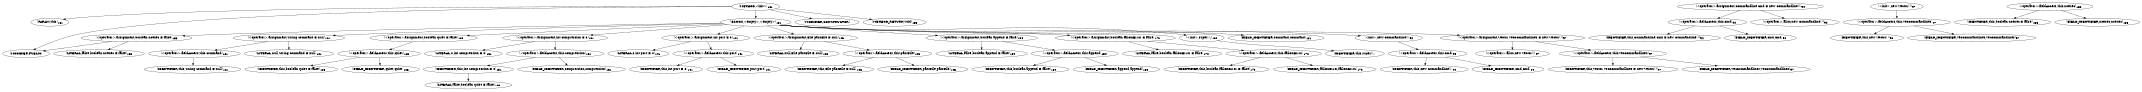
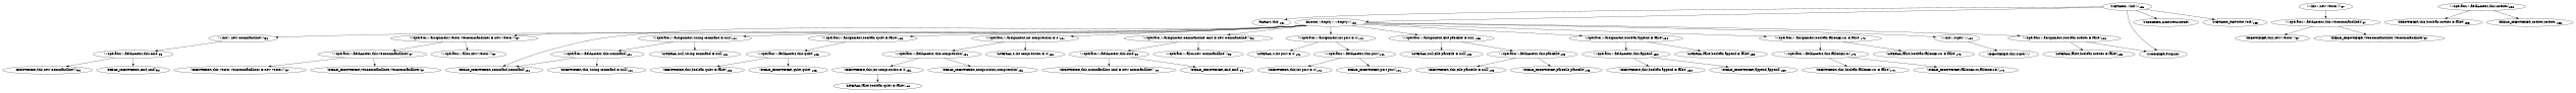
  digraph {
    n1 [label=<(METHOD,&lt;init&gt;)<SUB>181</SUB>>]
    n2 [label=<(PARAM,this)<SUB>181</SUB>>]
    n3 [label=<(BLOCK,&lt;empty&gt;,&lt;empty&gt;)<SUB>181</SUB>>]
    n4 [label=<(MODIFIER,CONSTRUCTOR)>]
    n5 [label=<(MODIFIER,PUBLIC)>]
    n6 [label=<(METHOD_RETURN,void)<SUB>183</SUB>>]
    n7 [label=<(&lt;operator&gt;.assignment,Commandline cmd = new Commandline())<SUB>94</SUB>>]
    n8 [label=<(&lt;init&gt;,new Commandline())<SUB>94</SUB>>]
    n9 [label=<(&lt;operator&gt;.assignment,Vector vecCommandlines = new Vector())<SUB>97</SUB>>]
    n10 [label=<(&lt;operator&gt;.assignment,String command = null)<SUB>121</SUB>>]
    n11 [label=<(&lt;operator&gt;.assignment,boolean quiet = false)<SUB>126</SUB>>]
    n12 [label=<(&lt;operator&gt;.assignment,int compression = 0)<SUB>131</SUB>>]
    n13 [label=<(&lt;operator&gt;.assignment,boolean noexec = false)<SUB>136</SUB>>]
    n14 [label=<(&lt;operator&gt;.assignment,int port = 0)<SUB>141</SUB>>]
    n15 [label=<(&lt;operator&gt;.assignment,File passFile = null)<SUB>146</SUB>>]
    n16 [label=<(&lt;operator&gt;.assignment,boolean append = false)<SUB>154</SUB>>]
    n17 [label=<(&lt;operator&gt;.assignment,boolean failOnError = false)<SUB>170</SUB>>]
    n18 [label=<(&lt;init&gt;,super();)<SUB>182</SUB>>]
    n19 [label=<(FIELD_IDENTIFIER,command,command)<SUB>121</SUB>>]
    n20 [label=<(&lt;operator&gt;.fieldAccess,this.cmd)<SUB>94</SUB>>]
    n21 [label=<(&lt;operator&gt;.alloc,new Commandline())<SUB>94</SUB>>]
    n22 [label=<(&lt;operator&gt;.fieldAccess,this.cmd)<SUB>94</SUB>>]
    n23 [label=<(&lt;operator&gt;.fieldAccess,this.vecCommandlines)<SUB>97</SUB>>]
    n24 [label=<(&lt;operator&gt;.alloc,new Vector())<SUB>97</SUB>>]
    n25 [label=<(&lt;init&gt;,new Vector())<SUB>97</SUB>>]
    n26 [label=<(&lt;operator&gt;.fieldAccess,this.vecCommandlines)<SUB>97</SUB>>]
    n27 [label=<(&lt;operator&gt;.fieldAccess,this.command)<SUB>121</SUB>>]
    n28 [label=<(LITERAL,null,String command = null)<SUB>121</SUB>>]
    n29 [label=<(&lt;operator&gt;.fieldAccess,this.quiet)<SUB>126</SUB>>]
    n30 [label=<(&lt;operator&gt;.fieldAccess,this.compression)<SUB>131</SUB>>]
    n31 [label=<(LITERAL,0,int compression = 0)<SUB>131</SUB>>]
    n32 [label=<(LITERAL,false,boolean noexec = false)<SUB>136</SUB>>]
    n33 [label=<(&lt;operator&gt;.fieldAccess,this.port)<SUB>141</SUB>>]
    n34 [label=<(LITERAL,0,int port = 0)<SUB>141</SUB>>]
    n35 [label=<(&lt;operator&gt;.fieldAccess,this.passFile)<SUB>146</SUB>>]
    n36 [label=<(LITERAL,null,File passFile = null)<SUB>146</SUB>>]
    n37 [label=<(&lt;operator&gt;.fieldAccess,this.append)<SUB>154</SUB>>]
    n38 [label=<(LITERAL,false,boolean append = false)<SUB>154</SUB>>]
    n39 [label=<(&lt;operator&gt;.fieldAccess,this.failOnError)<SUB>170</SUB>>]
    n40 [label=<(LITERAL,false,boolean failOnError = false)<SUB>170</SUB>>]
    n41 [label=<(IDENTIFIER,this,super();)>]
    n42 [label=<(IDENTIFIER,this,Commandline cmd = new Commandline())<SUB>94</SUB>>]
    n43 [label=<(FIELD_IDENTIFIER,cmd,cmd)<SUB>94</SUB>>]
    n44 [label=<(IDENTIFIER,this,new Commandline())<SUB>94</SUB>>]
    n45 [label=<(FIELD_IDENTIFIER,cmd,cmd)<SUB>94</SUB>>]
    n46 [label=<(IDENTIFIER,this,Vector vecCommandlines = new Vector())<SUB>97</SUB>>]
    n47 [label=<(FIELD_IDENTIFIER,vecCommandlines,vecCommandlines)<SUB>97</SUB>>]
-   n48 [label=<(IDENTIFIER,this,new Vector())<SUB>96</SUB>>]
+   n48 [label=<(IDENTIFIER,this,new Vector())<SUB>97</SUB>>]
    n49 [label=<(FIELD_IDENTIFIER,vecCommandlines,vecCommandlines)<SUB>97</SUB>>]
    n50 [label=<(IDENTIFIER,this,String command = null)<SUB>121</SUB>>]
    n51 [label=<(IDENTIFIER,this,boolean quiet = false)<SUB>126</SUB>>]
    n52 [label=<(FIELD_IDENTIFIER,quiet,quiet)<SUB>126</SUB>>]
    n53 [label=<(LITERAL,false,boolean quiet = false)<SUB>126</SUB>>]
    n54 [label=<(IDENTIFIER,this,int compression = 0)<SUB>131</SUB>>]
    n55 [label=<(FIELD_IDENTIFIER,compression,compression)<SUB>131</SUB>>]
    n56 [label=<(&lt;operator&gt;.fieldAccess,this.noexec)<SUB>136</SUB>>]
    n57 [label=<(IDENTIFIER,this,boolean noexec = false)<SUB>136</SUB>>]
    n58 [label=<(FIELD_IDENTIFIER,noexec,noexec)<SUB>136</SUB>>]
    n59 [label=<(IDENTIFIER,this,int port = 0)<SUB>141</SUB>>]
    n60 [label=<(FIELD_IDENTIFIER,port,port)<SUB>141</SUB>>]
    n61 [label=<(IDENTIFIER,this,File passFile = null)<SUB>146</SUB>>]
    n62 [label=<(FIELD_IDENTIFIER,passFile,passFile)<SUB>146</SUB>>]
    n63 [label=<(IDENTIFIER,this,boolean append = false)<SUB>154</SUB>>]
    n64 [label=<(FIELD_IDENTIFIER,append,append)<SUB>154</SUB>>]
    n65 [label=<(IDENTIFIER,this,boolean failOnError = false)<SUB>170</SUB>>]
    n66 [label=<(FIELD_IDENTIFIER,failOnError,failOnError)<SUB>170</SUB>>]
    n1 -> n2
    n1 -> n3
    n1 -> n4
    n1 -> n5
    n1 -> n6
+   n3 -> n7
    n3 -> n8
    n3 -> n9
    n3 -> n10
    n3 -> n11
    n3 -> n12
    n3 -> n13
    n3 -> n14
    n3 -> n15
    n3 -> n16
    n3 -> n17
    n3 -> n18
    n3 -> n19
    n7 -> n20
    n7 -> n21
    n8 -> n22
    n9 -> n23
    n9 -> n24
    n10 -> n27
    n10 -> n28
    n11 -> n29
    n12 -> n30
    n12 -> n31
    n13 -> n5
    n13 -> n32
    n14 -> n33
    n14 -> n34
    n15 -> n35
    n15 -> n36
    n16 -> n37
    n16 -> n38
    n17 -> n39
    n17 -> n40
    n18 -> n41
    n20 -> n42
    n20 -> n43
    n22 -> n44
    n22 -> n45
    n23 -> n46
    n23 -> n47
    n25 -> n26
    n26 -> n48
    n26 -> n49
+   n27 -> n19
    n27 -> n50
    n29 -> n51
    n29 -> n52
    n30 -> n54
    n30 -> n55
    n33 -> n59
    n33 -> n60
    n35 -> n61
    n35 -> n62
    n37 -> n63
    n37 -> n64
    n39 -> n65
    n39 -> n66
    n54 -> n53
    n56 -> n57
    n56 -> n58
  }
